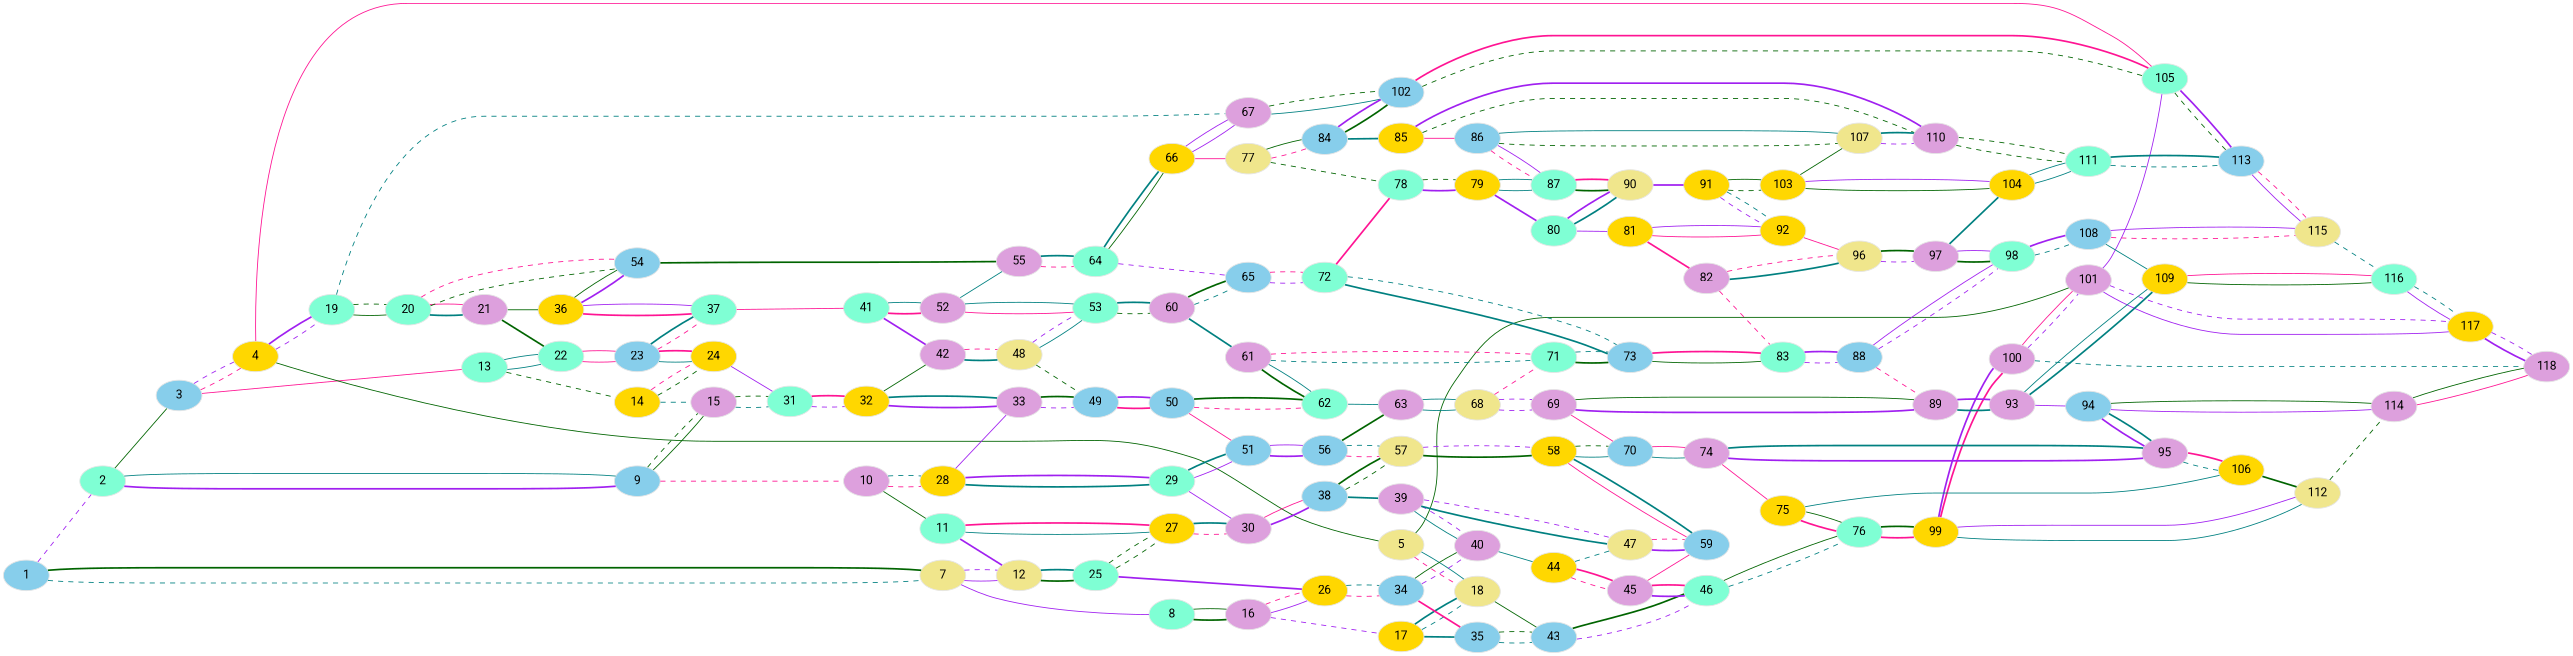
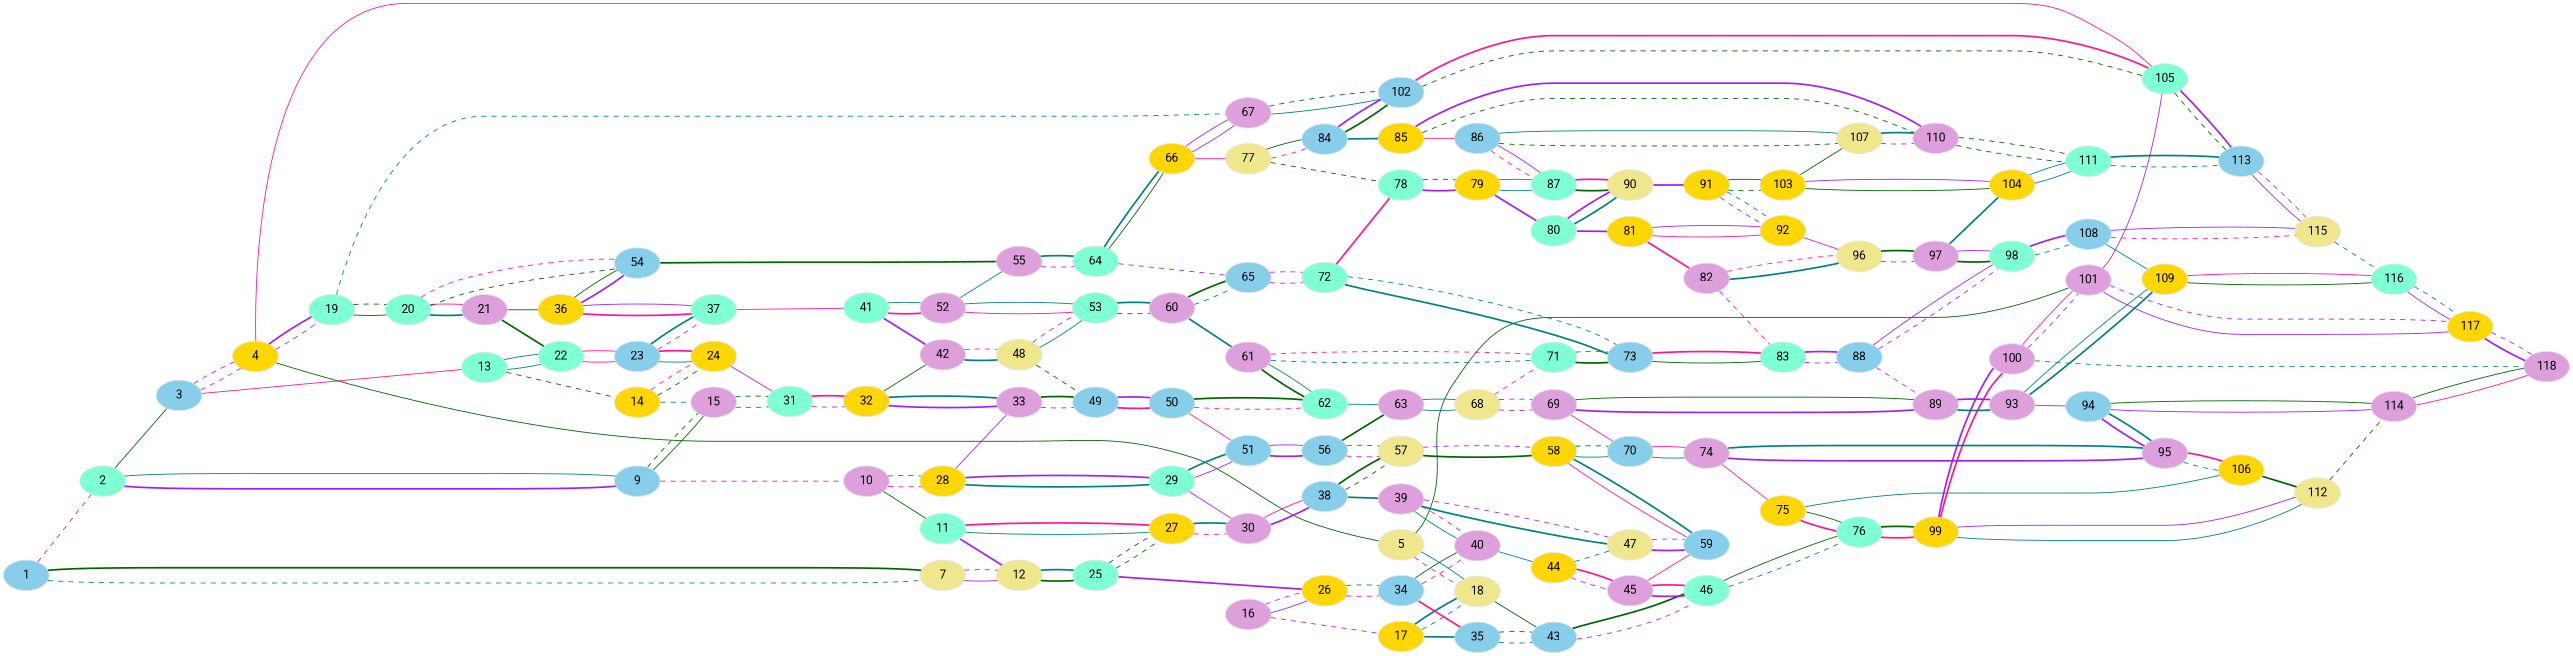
  graph {
    fontname=Roboto
    rankdir=LR
    node [color=gray90 fillcolor=plum fontname=Roboto style=filled]
    edge [color=purple fontname=Roboto style=dashed]
    1 [fillcolor=skyblue]
    2 [fillcolor=aquamarine]
    7 [fillcolor=khaki]
    3 [fillcolor=skyblue]
    9 [fillcolor=skyblue]
-   8 [fillcolor=aquamarine]
    12 [fillcolor=khaki]
    4 [fillcolor=gold]
    13 [fillcolor=aquamarine]
    10
    15
    5 [fillcolor=khaki]
    19 [fillcolor=aquamarine]
    105 [fillcolor=aquamarine]
    14 [fillcolor=gold]
    22 [fillcolor=aquamarine]
    18 [fillcolor=khaki]
    101
    20 [fillcolor=aquamarine]
    67
    113 [fillcolor=skyblue]
    43 [fillcolor=skyblue]
    117 [fillcolor=gold]
    16
    25 [fillcolor=aquamarine]
    17 [fillcolor=gold]
    26 [fillcolor=gold]
    11 [fillcolor=aquamarine]
    28 [fillcolor=gold]
    31 [fillcolor=aquamarine]
    27 [fillcolor=gold]
    29 [fillcolor=aquamarine]
    33
    30
    24 [fillcolor=gold]
    23 [fillcolor=skyblue]
    32 [fillcolor=gold]
    35 [fillcolor=skyblue]
    34 [fillcolor=skyblue]
    46 [fillcolor=aquamarine]
    21
    54 [fillcolor=skyblue]
    102 [fillcolor=skyblue]
    36 [fillcolor=gold]
    55
    37 [fillcolor=aquamarine]
    41 [fillcolor=aquamarine]
    40
    38 [fillcolor=skyblue]
    51 [fillcolor=skyblue]
    49 [fillcolor=skyblue]
    56 [fillcolor=skyblue]
    39
    57 [fillcolor=khaki]
    42
    48 [fillcolor=khaki]
    50 [fillcolor=skyblue]
    44 [fillcolor=gold]
    52
    47 [fillcolor=khaki]
    58 [fillcolor=gold]
    59 [fillcolor=skyblue]
    45
    53 [fillcolor=aquamarine]
    76 [fillcolor=aquamarine]
    99 [fillcolor=gold]
    60
    62 [fillcolor=aquamarine]
    63
    64 [fillcolor=aquamarine]
    61
    65 [fillcolor=skyblue]
    66 [fillcolor=gold]
    68 [fillcolor=khaki]
    70 [fillcolor=skyblue]
    74
    71 [fillcolor=aquamarine]
    72 [fillcolor=aquamarine]
    73 [fillcolor=skyblue]
    69
    77 [fillcolor=khaki]
    78 [fillcolor=aquamarine]
    84 [fillcolor=skyblue]
    89
    93
    75 [fillcolor=gold]
    95
    83 [fillcolor=aquamarine]
    79 [fillcolor=gold]
    88 [fillcolor=skyblue]
    106 [fillcolor=gold]
    112 [fillcolor=khaki]
    100
    85 [fillcolor=gold]
    80 [fillcolor=aquamarine]
    87 [fillcolor=aquamarine]
    81 [fillcolor=gold]
    90 [fillcolor=khaki]
    82
    92 [fillcolor=gold]
    91 [fillcolor=gold]
    96 [fillcolor=khaki]
    97
    98 [fillcolor=aquamarine]
    86 [fillcolor=skyblue]
    110
    107 [fillcolor=khaki]
    111 [fillcolor=aquamarine]
    108 [fillcolor=skyblue]
    94 [fillcolor=skyblue]
    109 [fillcolor=gold]
    103 [fillcolor=gold]
    104 [fillcolor=gold]
    114
    116 [fillcolor=aquamarine]
    118
    115 [fillcolor=khaki]
    1 -- 2
    1 -- 7 [color=teal]
    1 -- 7 [color=darkgreen style=bold]
    2 -- 3 [color=darkgreen style=solid]
    2 -- 9 [style=bold]
    2 -- 9 [color=teal style=solid]
-   7 -- 8 [style=solid]
    7 -- 12 [style=solid]
    7 -- 12
    3 -- 4 [color=deeppink]
    3 -- 4
    3 -- 13 [color=deeppink style=solid]
    9 -- 10 [color=deeppink]
    9 -- 15 [color=darkgreen style=solid]
    9 -- 15 [color=darkgreen]
-   8 -- 16 [color=darkgreen style=bold]
-   8 -- 16 [color=darkgreen style=solid]
    12 -- 25 [color=darkgreen style=bold]
    12 -- 25 [color=teal style=bold]
    4 -- 5 [color=darkgreen style=solid]
    4 -- 19
    4 -- 19 [style=bold]
    4 -- 105 [color=deeppink style=solid]
    13 -- 14 [color=darkgreen]
    13 -- 22 [color=teal style=solid]
    13 -- 22 [color=teal style=solid]
    10 -- 11 [color=darkgreen style=solid]
    10 -- 28 [color=deeppink]
    10 -- 28 [color=teal]
    15 -- 31 [color=teal]
    15 -- 31 [color=darkgreen]
    5 -- 18 [color=deeppink]
    5 -- 18 [color=teal style=solid]
    5 -- 101 [color=darkgreen style=solid]
    19 -- 20 [color=darkgreen style=solid]
    19 -- 20 [color=darkgreen]
    19 -- 67 [color=teal]
    105 -- 113 [color=darkgreen]
    105 -- 113 [style=bold]
    14 -- 15 [color=teal]
    14 -- 24 [color=darkgreen]
    14 -- 24 [color=deeppink]
    22 -- 23 [color=deeppink style=solid]
    22 -- 23 [color=deeppink style=solid]
    18 -- 43 [color=darkgreen style=solid]
    101 -- 105 [style=solid]
    101 -- 117 [style=solid]
    101 -- 117
    20 -- 21 [color=teal style=bold]
    20 -- 21 [color=deeppink style=solid]
    20 -- 54 [color=darkgreen]
    20 -- 54 [color=deeppink]
    67 -- 102 [color=teal style=solid]
    67 -- 102 [color=darkgreen]
    113 -- 115 [style=solid]
    113 -- 115 [color=deeppink]
    43 -- 46
    43 -- 46 [color=darkgreen style=bold]
    117 -- 118 [style=bold]
    117 -- 118
    16 -- 17
    16 -- 26 [style=solid]
    16 -- 26 [color=deeppink]
    25 -- 26 [style=bold]
    25 -- 27 [color=darkgreen]
    25 -- 27 [color=darkgreen]
    17 -- 18 [color=teal]
    17 -- 18 [color=teal style=bold]
    17 -- 35 [color=teal style=bold]
    26 -- 34 [color=deeppink]
    26 -- 34 [color=teal]
    11 -- 12 [style=bold]
    11 -- 27 [color=teal style=solid]
    11 -- 27 [color=deeppink style=bold]
    28 -- 29 [color=teal style=bold]
    28 -- 29 [style=bold]
    28 -- 33 [style=solid]
    31 -- 32
    31 -- 32 [color=deeppink style=bold]
    27 -- 30 [color=deeppink]
    27 -- 30 [color=teal style=bold]
    29 -- 30 [style=solid]
    29 -- 51 [style=solid]
    29 -- 51 [color=teal style=bold]
    33 -- 49
    33 -- 49 [color=darkgreen style=bold]
    30 -- 38 [style=bold]
    30 -- 38 [color=deeppink style=solid]
    24 -- 31 [style=solid]
    23 -- 24 [color=teal style=solid]
    23 -- 24 [color=deeppink style=bold]
    23 -- 37 [color=deeppink]
    23 -- 37 [color=teal style=bold]
    32 -- 33 [style=bold]
    32 -- 33 [color=teal style=bold]
    32 -- 42 [color=darkgreen style=solid]
    35 -- 43 [color=teal]
    35 -- 43 [color=darkgreen]
    34 -- 35 [color=deeppink style=bold]
    34 -- 40
    34 -- 40 [color=darkgreen style=solid]
    46 -- 76 [color=teal]
    46 -- 76 [color=darkgreen style=solid]
    21 -- 22 [color=darkgreen style=bold]
    21 -- 36 [color=darkgreen style=solid]
    54 -- 55 [color=darkgreen style=bold]
    102 -- 105 [color=darkgreen]
    102 -- 105 [color=deeppink style=bold]
    36 -- 54 [style=bold]
    36 -- 54 [color=darkgreen style=solid]
    36 -- 37 [color=deeppink style=bold]
    36 -- 37 [style=solid]
    55 -- 64 [color=deeppink]
    55 -- 64 [color=teal style=bold]
    37 -- 41 [color=deeppink style=solid]
    41 -- 42 [style=bold]
    41 -- 52 [color=deeppink style=bold]
    41 -- 52 [color=teal style=solid]
    40 -- 44 [color=teal style=solid]
    38 -- 39 [color=teal style=bold]
    38 -- 57 [color=darkgreen]
    38 -- 57 [color=darkgreen style=bold]
    51 -- 56 [style=bold]
    51 -- 56 [style=solid]
    49 -- 50 [color=deeppink style=bold]
    49 -- 50 [style=bold]
    56 -- 57 [color=deeppink]
    56 -- 57 [color=teal]
    56 -- 63 [color=darkgreen style=bold]
    39 -- 40 [color=teal style=solid]
    39 -- 40
    39 -- 47 [color=teal style=bold]
    39 -- 47
    57 -- 58 [color=darkgreen style=bold]
    57 -- 58
    42 -- 48 [color=teal style=bold]
    42 -- 48 [color=deeppink]
    48 -- 49 [color=darkgreen]
    48 -- 53 [color=teal style=solid]
    48 -- 53
    50 -- 51 [color=deeppink style=solid]
    50 -- 62 [color=deeppink]
    50 -- 62 [color=darkgreen style=bold]
    44 -- 47 [color=teal]
    44 -- 45 [color=deeppink]
    44 -- 45 [color=deeppink style=bold]
    52 -- 55 [color=teal style=solid]
    52 -- 53 [color=deeppink style=solid]
    52 -- 53 [color=teal style=solid]
    47 -- 59 [style=bold]
    47 -- 59 [color=deeppink]
    58 -- 59 [color=deeppink style=solid]
    58 -- 59 [color=teal style=bold]
    58 -- 70 [color=teal style=solid]
    58 -- 70 [color=darkgreen]
    45 -- 46 [style=bold]
    45 -- 46 [color=deeppink style=bold]
    45 -- 59 [color=deeppink style=solid]
    53 -- 60 [color=darkgreen]
    53 -- 60 [color=teal style=bold]
    76 -- 99 [color=deeppink style=bold]
    76 -- 99 [color=darkgreen style=bold]
    99 -- 112 [color=teal style=solid]
    99 -- 112 [style=solid]
    99 -- 100 [color=deeppink style=bold]
    99 -- 100 [style=bold]
    60 -- 61 [color=teal style=bold]
    60 -- 65 [color=teal]
    60 -- 65 [color=darkgreen style=bold]
    62 -- 63 [color=teal style=solid]
    63 -- 68 [color=teal style=solid]
    63 -- 68 [color=teal style=solid]
    64 -- 65
    64 -- 66 [color=darkgreen style=solid]
    64 -- 66 [color=teal style=bold]
    61 -- 62 [color=darkgreen style=bold]
    61 -- 62 [color=teal style=solid]
    61 -- 71 [color=teal]
    61 -- 71 [color=deeppink]
    65 -- 72
    65 -- 72 [color=deeppink]
    66 -- 67 [style=solid]
    66 -- 67 [style=solid]
    66 -- 77 [color=deeppink style=solid]
    68 -- 71 [color=deeppink]
    68 -- 69
    68 -- 69
    70 -- 74 [color=teal style=solid]
    70 -- 74 [color=deeppink style=solid]
    74 -- 75 [color=deeppink style=solid]
    74 -- 95 [style=bold]
    74 -- 95 [color=teal style=bold]
    71 -- 73 [color=darkgreen style=bold]
    71 -- 73 [color=teal]
    72 -- 73 [color=teal style=bold]
    72 -- 73 [color=teal]
    72 -- 78 [color=deeppink style=bold]
    73 -- 83 [color=darkgreen style=solid]
    73 -- 83 [color=deeppink style=bold]
    69 -- 70 [color=deeppink style=solid]
    69 -- 89 [style=bold]
    69 -- 89 [color=darkgreen style=solid]
    77 -- 78 [color=darkgreen]
    77 -- 84 [color=deeppink]
    77 -- 84 [color=darkgreen style=solid]
    78 -- 79 [style=bold]
    78 -- 79 [color=darkgreen]
    84 -- 102 [color=darkgreen style=bold]
    84 -- 102 [style=bold]
    84 -- 85 [color=teal style=bold]
    89 -- 93 [color=teal style=bold]
    89 -- 93 [style=bold]
    93 -- 94 [style=solid]
    93 -- 109 [color=teal style=bold]
    93 -- 109 [color=teal style=solid]
    75 -- 76 [color=deeppink style=bold]
    75 -- 76 [color=darkgreen style=solid]
    75 -- 106 [color=teal style=solid]
    95 -- 106 [color=teal]
    95 -- 106 [color=deeppink style=bold]
    83 -- 88
    83 -- 88 [style=bold]
    79 -- 80 [style=bold]
    79 -- 87 [color=teal style=solid]
    79 -- 87 [color=teal style=solid]
    88 -- 89 [color=deeppink]
    88 -- 98
    88 -- 98 [style=solid]
    106 -- 112 [color=darkgreen style=bold]
    112 -- 114 [color=darkgreen]
    100 -- 101
    100 -- 101 [color=deeppink style=solid]
    100 -- 118 [color=teal]
    85 -- 86 [color=deeppink style=solid]
    85 -- 110 [color=darkgreen]
    85 -- 110 [style=bold]
-   80 -- 81 [style=solid]
+   80 -- 81 [style=bold]
    80 -- 90 [color=teal style=bold]
    80 -- 90 [style=bold]
    87 -- 90 [color=darkgreen style=bold]
    87 -- 90 [color=deeppink style=bold]
    81 -- 82 [color=deeppink style=bold]
    81 -- 92 [color=deeppink style=solid]
    81 -- 92 [style=solid]
    90 -- 91 [style=bold]
    82 -- 83 [color=deeppink]
    82 -- 96 [color=teal style=bold]
    82 -- 96 [color=deeppink]
    92 -- 96 [color=deeppink style=solid]
    91 -- 92
    91 -- 92 [color=teal]
    91 -- 103 [color=darkgreen]
    91 -- 103 [color=darkgreen style=solid]
    96 -- 97
    96 -- 97 [color=darkgreen style=bold]
    97 -- 98 [color=darkgreen style=bold]
    97 -- 98 [style=solid]
    97 -- 104 [color=teal style=bold]
    98 -- 108 [color=teal]
    98 -- 108 [style=bold]
    86 -- 87 [color=deeppink]
    86 -- 87 [style=solid]
    86 -- 107 [color=darkgreen]
    86 -- 107 [color=teal style=solid]
    110 -- 111 [color=darkgreen]
    110 -- 111 [color=darkgreen]
    107 -- 110
    107 -- 110 [color=teal style=bold]
    111 -- 113 [color=teal]
    111 -- 113 [color=teal style=bold]
    108 -- 109 [color=teal style=solid]
    108 -- 115 [color=deeppink]
    108 -- 115 [style=solid]
    94 -- 95 [style=bold]
    94 -- 95 [color=teal style=bold]
    94 -- 114 [style=solid]
    94 -- 114 [color=darkgreen style=solid]
    109 -- 116 [color=darkgreen style=solid]
    109 -- 116 [color=deeppink style=solid]
    103 -- 107 [color=darkgreen style=solid]
    103 -- 104 [color=darkgreen style=solid]
    103 -- 104 [style=solid]
    104 -- 111 [color=teal style=solid]
    104 -- 111 [color=teal style=solid]
    114 -- 118 [color=deeppink style=solid]
    114 -- 118 [color=darkgreen style=solid]
    116 -- 117 [style=solid]
    116 -- 117 [color=teal]
    115 -- 116 [color=teal]
  }
